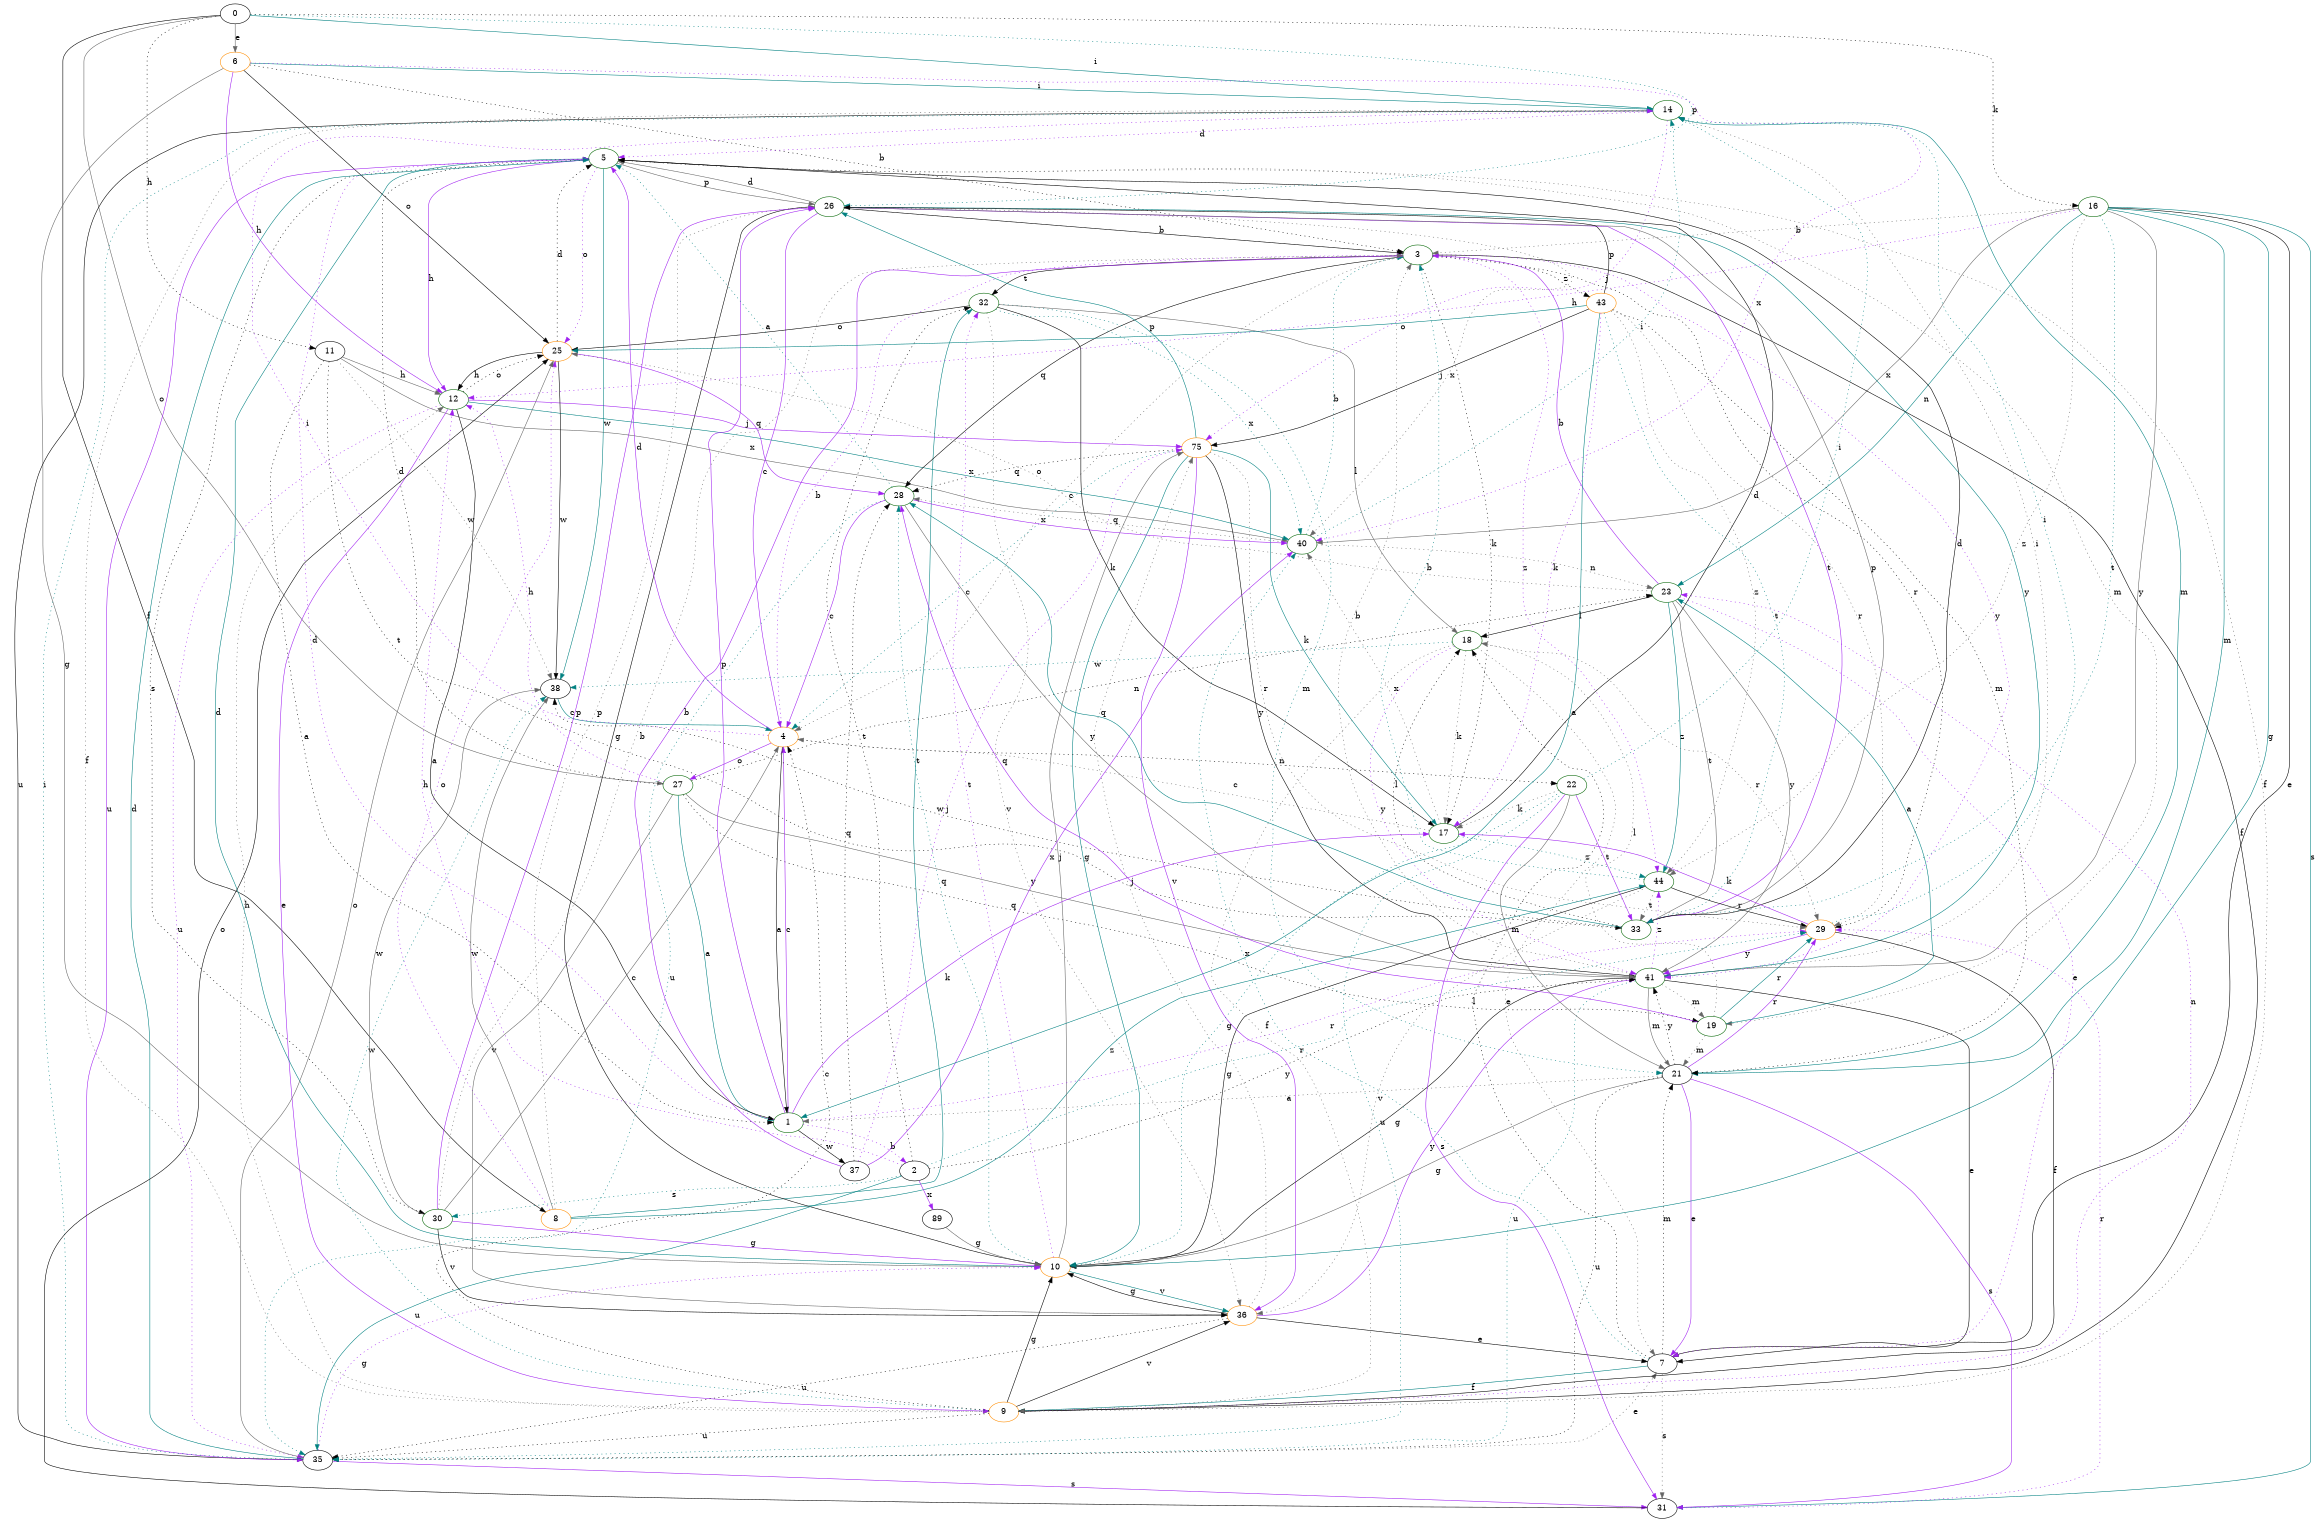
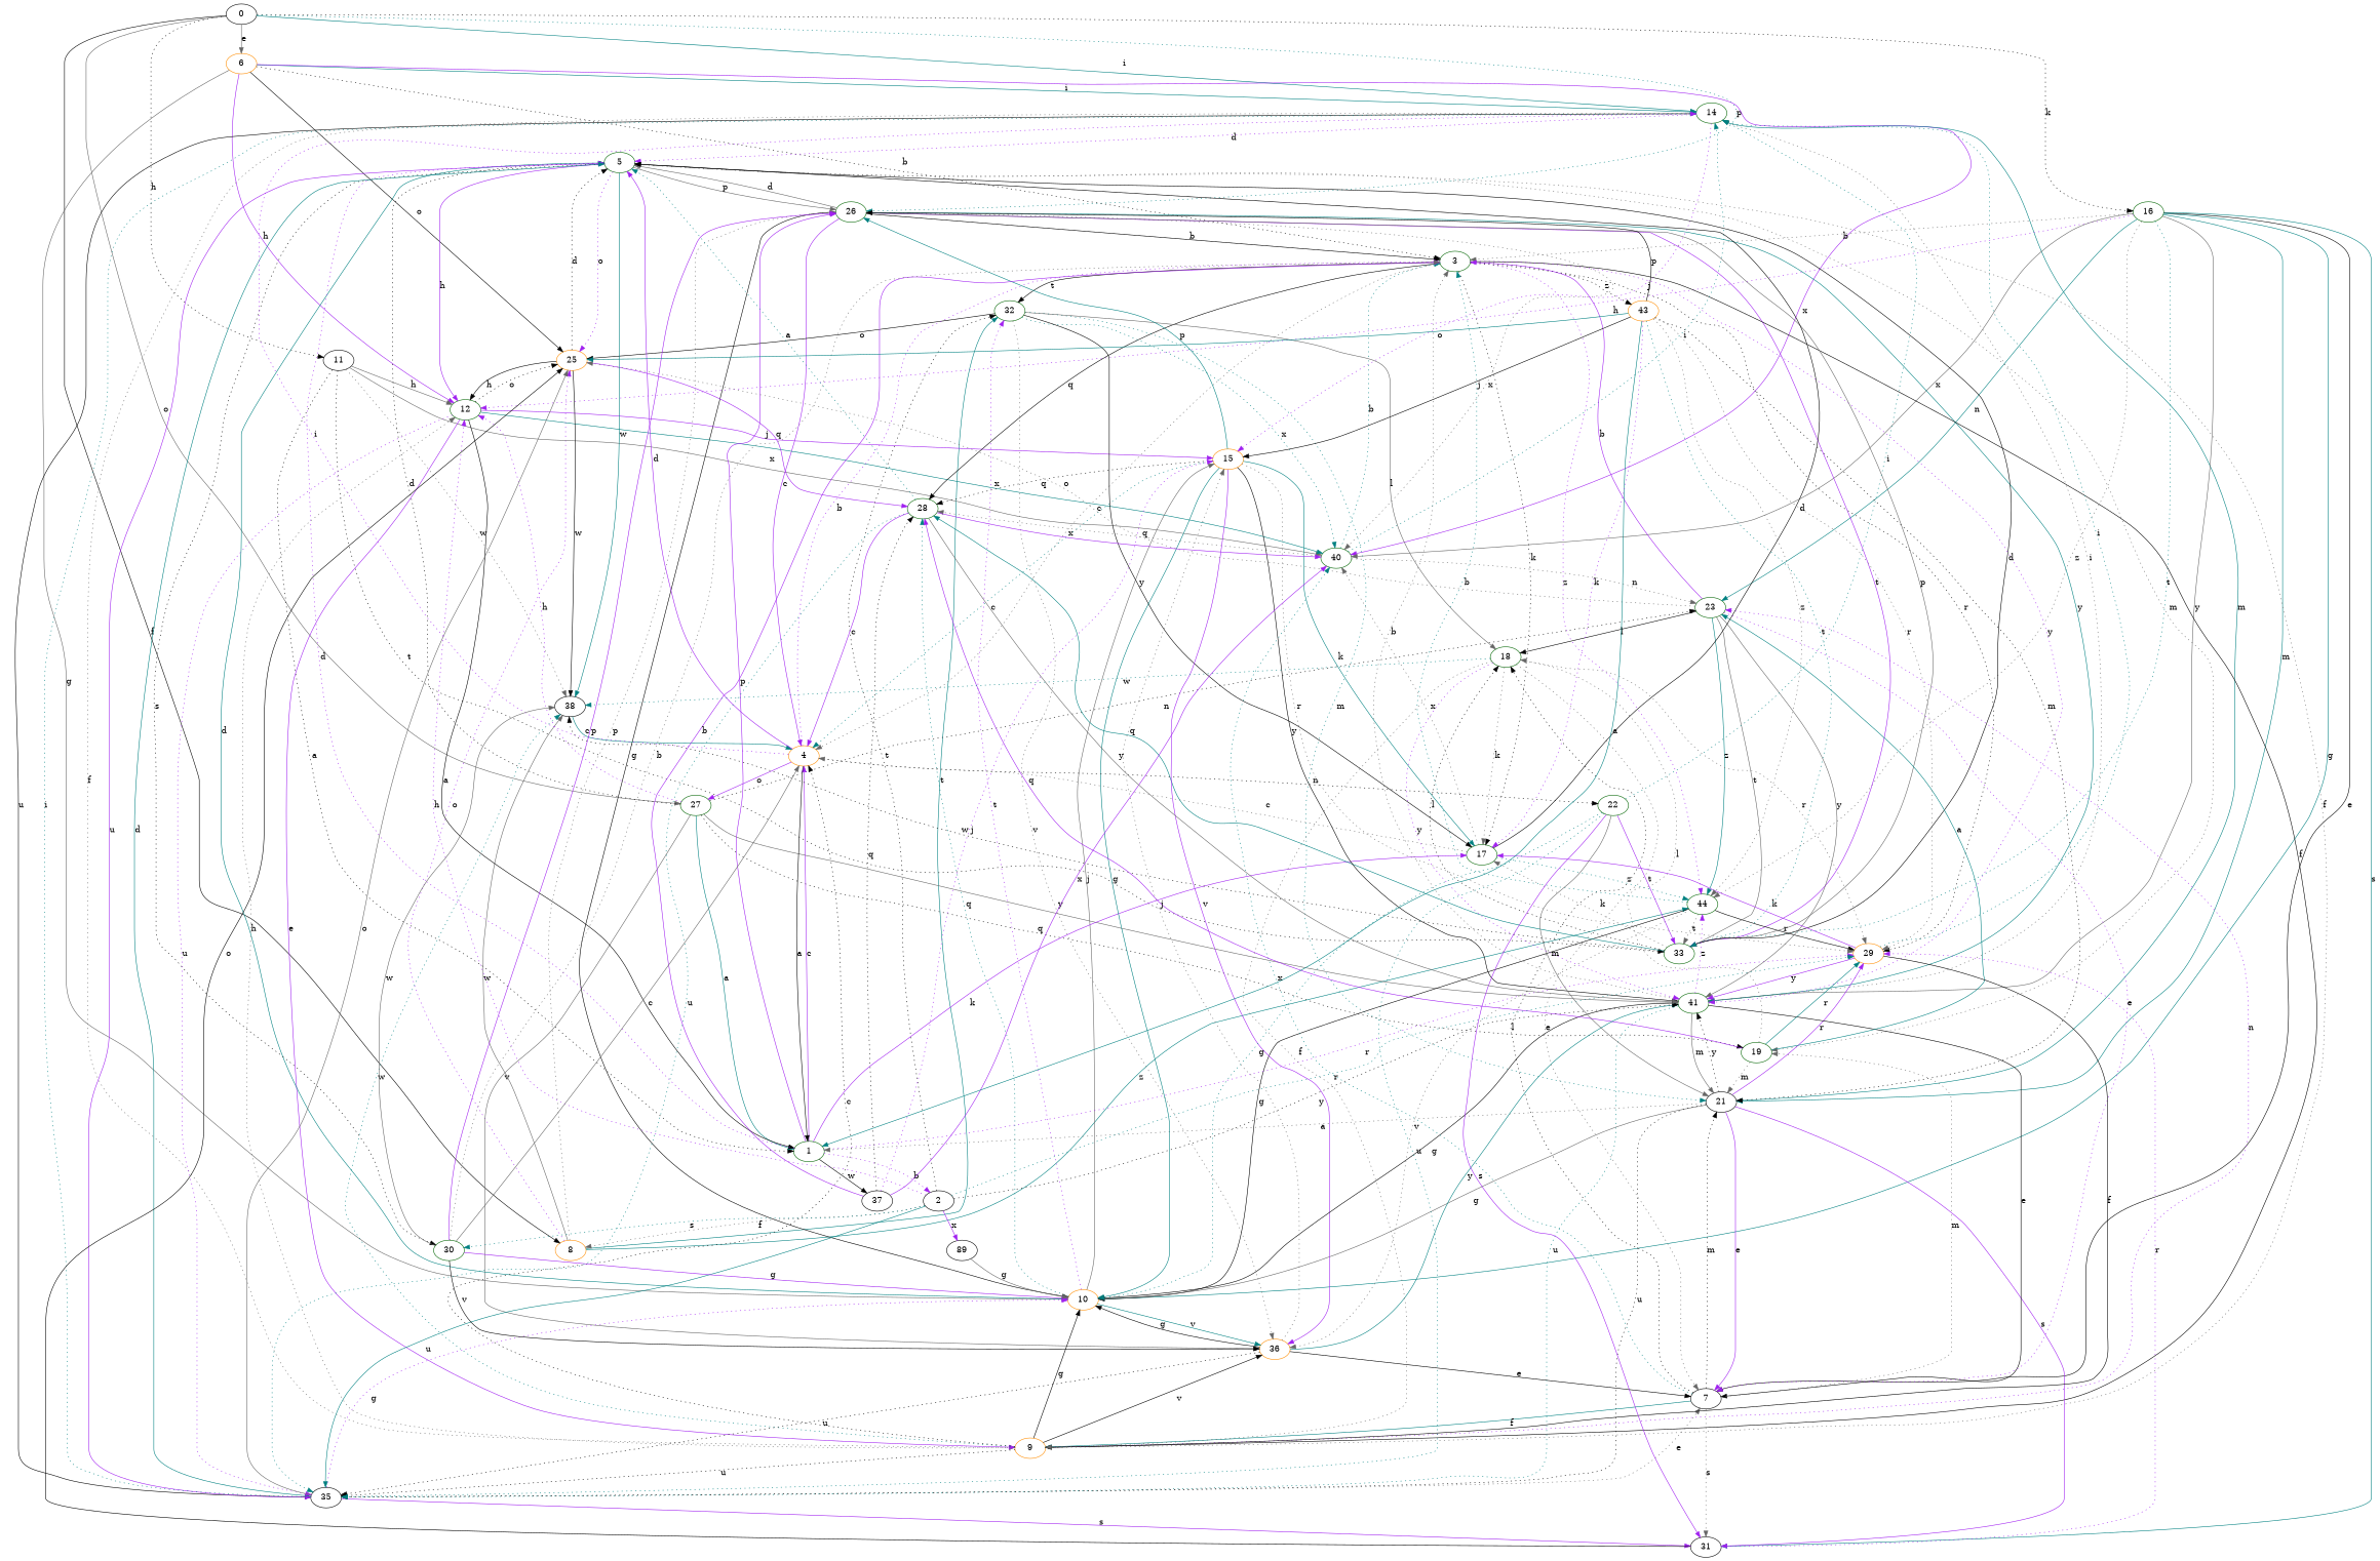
  strict digraph {
    node [color=darkgreen]
    edge [color=gray40 style=solid]
    0 [color=black]
    6 [color=darkorange]
    8 [color=darkorange]
    11 [color=black]
    14
    16
    n7 [label=27]
    26
    12
    3
    25 [color=darkorange]
    10 [color=darkorange]
    40
    32
    44
    38 [color=black]
    1
    33
    5
    35 [color=black]
    9 [color=darkorange]
    21 [color=black]
-   15 [color=darkorange label=75]
+   15 [color=darkorange]
    41
    7 [color=black]
    31 [color=black]
    23
    19
    36 [color=darkorange]
    4 [color=darkorange]
    2 [color=black]
    17
    29 [color=darkorange]
    37 [color=black]
    30
    n36 [color=black label=89]
    22
    28
    18
    43 [color=darkorange]
    0 -> 6 [label=e]
    0 -> 8 [color=black label=f]
    0 -> 11 [color=black label=h style=dotted]
    0 -> 14 [color=teal label=i]
    0 -> 16 [color=black label=k style=dotted]
    0 -> n7 [label=o]
    0 -> 26 [color=teal label=p style=dotted]
    6 -> 14 [color=teal label=i]
    6 -> 12 [color=purple label=h]
    6 -> 3 [color=black label=b style=dotted]
    6 -> 25 [color=black label=o]
    6 -> 10 [label=g]
-   6 -> 40 [color=purple label=x style=dotted]
+   6 -> 40 [color=purple label=x]
    8 -> 26 [label=p style=dotted]
    8 -> 25 [color=purple label=o style=dotted]
    8 -> 32 [color=teal label=t]
    8 -> 44 [color=teal label=z]
    8 -> 38 [label=w]
    11 -> 12 [label=h]
    11 -> 40 [label=x]
    11 -> 38 [label=w style=dotted]
    11 -> 1 [color=black label=a style=dotted]
    11 -> 33 [color=black label=t style=dotted]
    14 -> 5 [color=purple label=d style=dotted]
    14 -> 35 [color=black label=u]
    14 -> 9 [label=f style=dotted]
    14 -> 21 [color=teal label=m]
    14 -> 15 [color=purple label=j style=dotted]
    16 -> 12 [color=purple label=h style=dotted]
    16 -> 3 [label=b style=dotted]
    16 -> 10 [color=teal label=g]
    16 -> 40 [label=x]
    16 -> 44 [label=z style=dotted]
    16 -> 33 [color=teal label=t style=dotted]
    16 -> 21 [color=teal label=m]
    16 -> 41 [label=y]
    16 -> 7 [color=black label=e]
    16 -> 31 [color=teal label=s]
    16 -> 23 [color=teal label=n]
    n7 -> 12 [color=purple label=h style=dotted]
    n7 -> 1 [color=teal label=a]
    n7 -> 5 [color=black label=d style=dotted]
    n7 -> 41 [label=y]
    n7 -> 23 [color=black label=n style=dotted]
    n7 -> 19 [color=black label=q style=dotted]
    n7 -> 36 [label=v]
    26 -> 3 [color=black label=b]
    26 -> 10 [color=black label=g]
    26 -> 40 [label=x style=dotted]
    26 -> 33 [color=purple label=t]
    26 -> 5 [label=d]
    26 -> 41 [color=teal label=y]
    26 -> 4 [color=purple label=c]
    12 -> 25 [color=black label=o style=dotted]
    12 -> 40 [color=teal label=x]
    12 -> 1 [color=black label=a]
    12 -> 35 [color=purple label=u style=dotted]
    12 -> 9 [color=purple label=e]
    12 -> 15 [color=purple label=j]
    3 -> 32 [color=black label=t]
    3 -> 44 [color=purple label=z style=dotted]
    3 -> 9 [color=black label=f]
    3 -> 41 [color=purple label=y style=dotted]
    3 -> 4 [label=c style=dotted]
    3 -> 17 [color=black label=k style=dotted]
    3 -> 29 [color=black label=r style=dotted]
    3 -> 28 [color=black label=q]
    3 -> 43 [color=black label=z style=dotted]
    25 -> 12 [color=black label=h]
    25 -> 38 [color=black label=w]
    25 -> 5 [color=black label=d style=dotted]
    25 -> 28 [color=purple label=q]
    10 -> 32 [color=purple label=t style=dotted]
    10 -> 5 [color=teal label=d]
    10 -> 15 [label=j]
    10 -> 36 [color=teal label=v]
    10 -> 28 [color=teal label=q style=dotted]
    40 -> 14 [color=teal label=i style=dotted]
    40 -> 3 [color=teal label=b style=dotted]
    40 -> 23 [label=n style=dotted]
    40 -> 28 [label=q style=dotted]
    32 -> 25 [color=black label=o]
    32 -> 40 [color=teal label=x style=dotted]
    32 -> 21 [color=teal label=m style=dotted]
    32 -> 36 [label=v style=dotted]
-   32 -> 17 [color=black label=k]
+   32 -> 17 [color=black label=y]
    32 -> 18 [label=l]
    44 -> 3 [color=teal label=b style=dotted]
    44 -> 10 [color=black label=g]
    44 -> 33 [label=t style=dotted]
    44 -> 36 [label=v style=dotted]
    44 -> 29 [color=black label=r]
    38 -> 4 [color=teal label=c]
    1 -> 26 [color=purple label=p]
    1 -> 5 [color=purple label=d style=dotted]
    1 -> 4 [color=purple label=c]
    1 -> 2 [color=purple label=b style=dotted]
    1 -> 17 [color=purple label=k]
    1 -> 29 [color=purple label=r style=dotted]
    1 -> 37 [color=black label=w]
    33 -> 26 [label=p]
    33 -> 38 [color=black label=w style=dotted]
    33 -> 5 [color=black label=d]
-   22 -> 17 [label=k style=dotted]
+   33 -> 17 [label=k style=dotted]
    33 -> 28 [color=teal label=q]
    33 -> 18 [color=black label=l style=dotted]
    5 -> 26 [label=p]
    5 -> 12 [color=purple label=h]
    5 -> 25 [color=purple label=o style=dotted]
    5 -> 38 [color=teal label=w]
    5 -> 35 [color=purple label=u]
    5 -> 9 [label=f style=dotted]
    5 -> 19 [label=m style=dotted]
    5 -> 30 [color=black label=s style=dotted]
    35 -> 14 [color=teal label=i style=dotted]
    35 -> 25 [label=o]
    35 -> 10 [color=purple label=g style=dotted]
    35 -> 5 [color=teal label=d]
    35 -> 7 [label=e style=dotted]
    35 -> 31 [color=purple label=s]
    9 -> 12 [label=h style=dotted]
    9 -> 10 [color=black label=g]
    9 -> 38 [color=teal label=w style=dotted]
    9 -> 35 [color=black label=u style=dotted]
    9 -> 23 [color=purple label=n style=dotted]
    9 -> 36 [color=black label=v]
    9 -> 4 [color=black label=c style=dotted]
    21 -> 10 [label=g]
    21 -> 1 [label=a style=dotted]
    21 -> 35 [color=black label=u style=dotted]
    21 -> 41 [color=black label=y style=dotted]
    21 -> 7 [color=purple label=e]
    21 -> 31 [color=purple label=s]
    21 -> 29 [color=purple label=r]
    15 -> 26 [color=teal label=p]
    15 -> 10 [color=teal label=g]
    15 -> 41 [color=black label=y]
    15 -> 36 [color=purple label=v]
    15 -> 4 [color=teal label=c style=dotted]
    15 -> 17 [color=teal label=k]
    15 -> 29 [label=r style=dotted]
    15 -> 28 [color=black label=q style=dotted]
    41 -> 14 [label=i style=dotted]
    41 -> 3 [label=b style=dotted]
    41 -> 10 [color=black label=g]
    41 -> 44 [color=purple label=z style=dotted]
    41 -> 35 [color=teal label=u style=dotted]
    41 -> 21 [label=m]
    41 -> 7 [color=black label=e]
    7 -> 40 [color=teal label=x style=dotted]
    7 -> 9 [color=teal label=f]
    7 -> 21 [color=black label=m style=dotted]
    7 -> 31 [label=s style=dotted]
-   41 -> 19 [label=m style=dotted]
+   7 -> 19 [label=m style=dotted]
    7 -> 18 [color=black label=l style=dotted]
    31 -> 25 [color=black label=o]
    31 -> 29 [color=purple label=r style=dotted]
    23 -> 3 [color=purple label=b]
    23 -> 25 [label=o style=dotted]
    23 -> 44 [color=teal label=z]
    23 -> 33 [label=t]
    23 -> 41 [label=y]
    23 -> 7 [color=purple label=e style=dotted]
    23 -> 18 [color=black label=l]
    19 -> 21 [label=m style=dotted]
    19 -> 23 [color=teal label=a]
    19 -> 29 [color=teal label=r]
    19 -> 28 [color=purple label=q]
    19 -> 18 [label=l style=dotted]
    36 -> 10 [color=black label=g]
    36 -> 35 [color=black label=u style=dotted]
    36 -> 15 [label=j style=dotted]
-   36 -> 41 [color=purple label=y]
+   36 -> 41 [color=teal label=y]
    36 -> 7 [color=black label=e]
    4 -> 14 [color=purple label=i style=dotted]
    4 -> n7 [color=purple label=o]
    4 -> 3 [color=purple label=b style=dotted]
    4 -> 1 [color=black label=a]
    4 -> 5 [color=purple label=d]
    4 -> 22 [color=black label=n style=dotted]
+   2 -> 8 [label=f style=dotted]
    2 -> 12 [color=purple label=h style=dotted]
    2 -> 32 [color=black label=t style=dotted]
    2 -> 35 [color=teal label=u]
    2 -> 41 [color=black label=y style=dotted]
    2 -> 29 [color=teal label=r style=dotted]
    2 -> 30 [color=teal label=s style=dotted]
    2 -> n36 [color=purple label=x]
    17 -> 40 [label=x style=dotted]
    17 -> 44 [color=teal label=z style=dotted]
    17 -> 5 [color=black label=d]
    17 -> 4 [label=c style=dotted]
    29 -> 14 [color=teal label=i style=dotted]
    29 -> 9 [color=black label=f]
    29 -> 41 [color=purple label=y]
    29 -> 17 [color=purple label=k]
    37 -> 3 [color=purple label=b]
    37 -> 40 [color=purple label=x]
    37 -> 15 [color=purple label=j style=dotted]
    37 -> 28 [color=black label=q style=dotted]
    30 -> 26 [color=purple label=p]
    30 -> 3 [label=b style=dotted]
    30 -> 10 [color=purple label=g]
    30 -> 38 [label=w]
    30 -> 36 [color=black label=v]
    30 -> 4 [label=c]
    n36 -> 10 [label=g]
    22 -> 14 [color=teal label=i style=dotted]
    22 -> 10 [color=teal label=g style=dotted]
    22 -> 33 [color=purple label=t]
    22 -> 35 [color=teal label=u style=dotted]
    22 -> 21 [label=m]
    22 -> 31 [color=purple label=s]
    28 -> 40 [color=purple label=x]
    28 -> 5 [color=teal label=a style=dotted]
    28 -> 35 [color=teal label=u style=dotted]
    28 -> 41 [label=y]
    28 -> 4 [color=purple label=c]
    18 -> 38 [color=teal label=w style=dotted]
    18 -> 9 [label=f style=dotted]
    18 -> 41 [color=purple label=y style=dotted]
    18 -> 7 [label=e style=dotted]
    18 -> 17 [label=k style=dotted]
    18 -> 29 [label=r style=dotted]
    43 -> 26 [color=black label=p]
    43 -> 25 [color=teal label=o]
    43 -> 44 [label=z style=dotted]
    43 -> 1 [color=teal label=a]
    43 -> 33 [color=teal label=t style=dotted]
    43 -> 21 [color=black label=m style=dotted]
    43 -> 15 [color=black label=j]
    43 -> 17 [color=purple label=k style=dotted]
    43 -> 29 [label=r style=dotted]
  }
